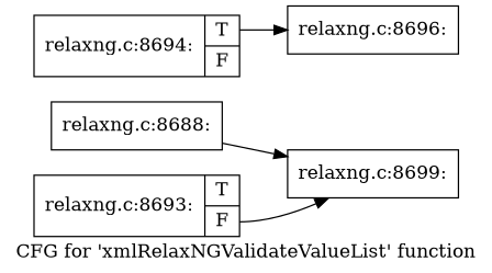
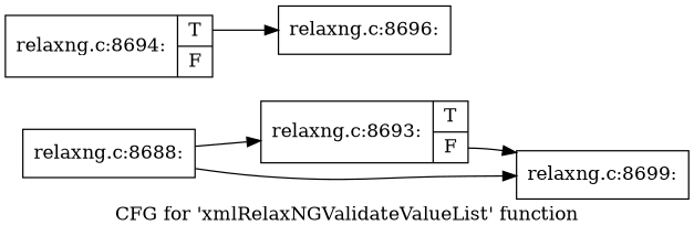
  digraph {
    label="CFG for 'xmlRelaxNGValidateValueList' function"
    rankdir=LR
    node [shape=record]
    n1 [label="{relaxng.c:8688:}"]
    n2 [label="{relaxng.c:8693:|{<s0>T|<s1>F}}"]
    n3 [label="{relaxng.c:8699:}"]
    n4 [label="{relaxng.c:8694:|{<s0>T|<s1>F}}"]
    n5 [label="{relaxng.c:8696:}"]
+   n1 -> n2
    n1 -> n3
    n2 -> n3 [tailport=s1]
    n4 -> n5 [tailport=s0]
  }
